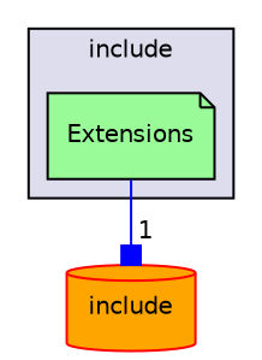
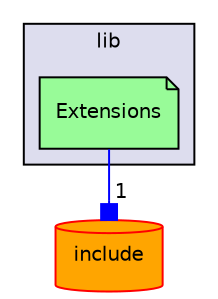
  digraph {
    compound=true
    fontname="DejaVu Sans"
    node [fontname="DejaVu Sans" fontsize=10 style=filled]
    n1 [fillcolor=palegreen label=Extensions pencolor=black shape=note]
    n2 [color=red label=include shape=cylinder fillcolor=orange]
    subgraph cluster_1 {
      bgcolor="#ddddee"
      fontsize=10
-     label=include
+     label=lib
      pencolor=black
      n1
    }
    n1 -> n2 [headlabel=1 labeldistance=1.5 labelfontname=Helvetica labelfontsize=10 color=blue arrowhead=box fontname="DejaVu Sans"]
  }
